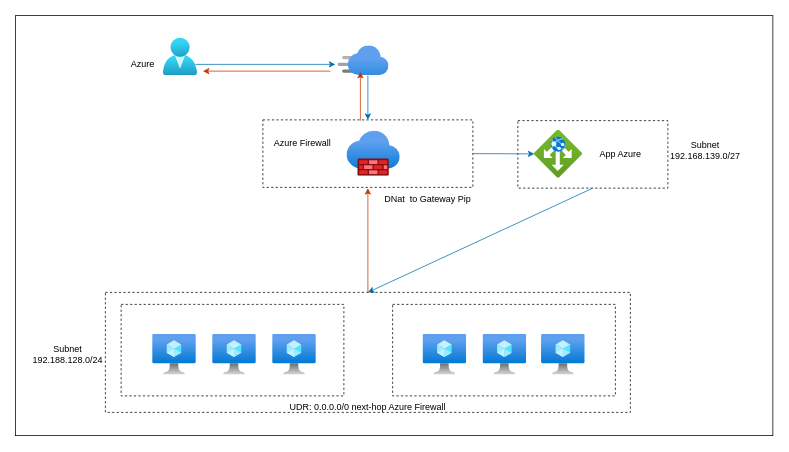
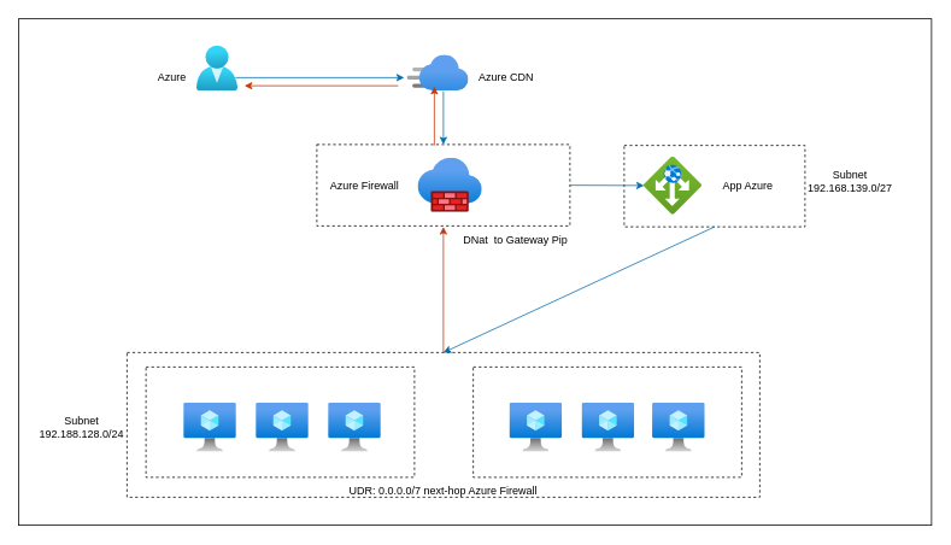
  <mxCell id="0" />
  <mxCell id="1" parent="0" />
  <mxCell id="2" value="" style="rounded=0;whiteSpace=wrap;html=1;" vertex="1" parent="1"><mxGeometry x="20" y="20" width="1010" height="560" as="geometry" /></mxCell>
  <mxCell id="3" value="" style="whiteSpace=wrap;html=1;dashed=1;" vertex="1" parent="1"><mxGeometry x="350" y="159" width="280" height="90" as="geometry" /></mxCell>
  <mxCell id="4" value="" style="whiteSpace=wrap;html=1;dashed=1;" vertex="1" parent="1"><mxGeometry x="690" y="160" width="200" height="90" as="geometry" /></mxCell>
  <mxCell id="5" value="" style="whiteSpace=wrap;html=1;dashed=1;" vertex="1" parent="1"><mxGeometry x="140" y="389" width="700" height="160" as="geometry" /></mxCell>
  <mxCell id="6" value="" style="whiteSpace=wrap;html=1;dashed=1;" vertex="1" parent="1"><mxGeometry x="523" y="405" width="297" height="122" as="geometry" /></mxCell>
  <mxCell id="7" value="" style="whiteSpace=wrap;html=1;dashed=1;" vertex="1" parent="1"><mxGeometry x="161" y="405" width="297" height="122" as="geometry" /></mxCell>
  <mxCell id="8" value="&lt;div data-t=&quot;flow&quot;&gt; &lt;/div&gt;" style="text;whiteSpace=wrap;html=1;" vertex="1" parent="1"><mxGeometry x="150" y="190" width="30" height="20" as="geometry" /></mxCell>
  <mxCell id="9" value="&lt;span style=&quot;color: rgb(50, 50, 50); font-family: 微软雅黑; font-size: 13px;&quot;&gt;&lt;br&gt;&lt;/span&gt;" style="aspect=fixed;html=1;points=[];align=center;image;fontSize=12;image=img/lib/azure2/compute/Virtual_Machine.svg;" vertex="1" parent="1"><mxGeometry x="202.89" y="445" width="58.22" height="54" as="geometry" /></mxCell>
  <mxCell id="10" value="" style="aspect=fixed;html=1;points=[];align=center;image;fontSize=12;image=img/lib/azure2/compute/Virtual_Machine.svg;" vertex="1" parent="1"><mxGeometry x="643.39" y="445" width="58.22" height="54" as="geometry" /></mxCell>
  <mxCell id="11" value="" style="aspect=fixed;html=1;points=[];align=center;image;fontSize=12;image=img/lib/azure2/compute/Virtual_Machine.svg;" vertex="1" parent="1"><mxGeometry x="563.39" y="445" width="58.22" height="54" as="geometry" /></mxCell>
  <mxCell id="12" value="" style="aspect=fixed;html=1;points=[];align=center;image;fontSize=12;image=img/lib/azure2/compute/Virtual_Machine.svg;" vertex="1" parent="1"><mxGeometry x="282.89" y="445" width="58.22" height="54" as="geometry" /></mxCell>
  <mxCell id="13" value="" style="aspect=fixed;html=1;points=[];align=center;image;fontSize=12;image=img/lib/azure2/compute/Virtual_Machine.svg;" vertex="1" parent="1"><mxGeometry x="362.89" y="445" width="58.22" height="54" as="geometry" /></mxCell>
  <mxCell id="14" value="" style="aspect=fixed;html=1;points=[];align=center;image;fontSize=12;image=img/lib/azure2/compute/Virtual_Machine.svg;" vertex="1" parent="1"><mxGeometry x="721.39" y="445" width="58.22" height="54" as="geometry" /></mxCell>
  <mxCell id="15" value="" style="aspect=fixed;html=1;points=[];align=center;image;fontSize=12;image=img/lib/azure2/networking/Application_Gateways.svg;" vertex="1" parent="1"><mxGeometry x="712" y="172.5" width="64" height="64" as="geometry" /></mxCell>
  <mxCell id="16" value="" style="aspect=fixed;html=1;points=[];align=center;image;fontSize=12;image=img/lib/azure2/networking/Firewalls.svg;" vertex="1" parent="1"><mxGeometry x="462" y="174" width="71" height="60" as="geometry" /></mxCell>
  <mxCell id="17" value="Subnet 192.188.128.0/24" style="text;strokeColor=none;align=center;fillColor=none;html=1;verticalAlign=middle;whiteSpace=wrap;rounded=0;" vertex="1" parent="1"><mxGeometry x="60" y="457" width="60" height="30" as="geometry" /></mxCell>
  <mxCell id="18" value="Subnet 192.168.139.0/27" style="text;strokeColor=none;align=center;fillColor=none;html=1;verticalAlign=middle;whiteSpace=wrap;rounded=0;" vertex="1" parent="1"><mxGeometry x="910" y="185" width="60" height="30" as="geometry" /></mxCell>
  <mxCell id="19" value="App Azure" style="text;strokeColor=none;align=center;fillColor=none;html=1;verticalAlign=middle;whiteSpace=wrap;rounded=0;" vertex="1" parent="1"><mxGeometry x="787" y="189.5" width="80" height="30" as="geometry" /></mxCell>
- <mxCell id="20" value="Azure Firewall" style="text;strokeColor=none;align=center;fillColor=none;html=1;verticalAlign=middle;whiteSpace=wrap;rounded=0;" vertex="1" parent="1"><mxGeometry x="362.89" y="175" width="80" height="30" as="geometry" /></mxCell>
+ <mxCell id="20" value="Azure Firewall" style="text;strokeColor=none;align=center;fillColor=none;html=1;verticalAlign=middle;whiteSpace=wrap;rounded=0;" vertex="1" parent="1"><mxGeometry x="362.89" y="190" width="80" height="30" as="geometry" /></mxCell>
  <mxCell id="21" value="" style="group" vertex="1" connectable="0" parent="1"><mxGeometry x="150" y="50" width="112.89" height="50" as="geometry" /></mxCell>
  <mxCell id="22" value="Azure" style="text;strokeColor=none;align=center;fillColor=none;html=1;verticalAlign=middle;whiteSpace=wrap;rounded=0;" vertex="1" parent="21"><mxGeometry y="20" width="80" height="30" as="geometry" /></mxCell>
  <mxCell id="23" value="" style="aspect=fixed;html=1;points=[];align=center;image;fontSize=12;image=img/lib/azure2/identity/Users.svg;" vertex="1" parent="21"><mxGeometry x="67.18" width="45.71" height="50" as="geometry" /></mxCell>
  <mxCell id="24" value="" style="group" vertex="1" connectable="0" parent="1"><mxGeometry x="450" y="60" width="148" height="40" as="geometry" /></mxCell>
  <mxCell id="25" value="" style="aspect=fixed;html=1;points=[];align=center;image;fontSize=12;image=img/lib/azure2/networking/CDN_Profiles.svg;" vertex="1" parent="24"><mxGeometry width="68" height="40" as="geometry" /></mxCell>
+ <mxCell id="26" value="&amp;nbsp;Azure CDN" style="text;strokeColor=none;align=center;fillColor=none;html=1;verticalAlign=middle;whiteSpace=wrap;rounded=0;" vertex="1" parent="24"><mxGeometry x="68" y="10" width="80" height="30" as="geometry" /></mxCell>
  <mxCell id="27" value="" style="edgeStyle=none;rounded=0;orthogonalLoop=1;jettySize=auto;html=1;fillColor=#1ba1e2;strokeColor=#006EAF;" edge="1" parent="1"><mxGeometry relative="1" as="geometry"><mxPoint x="260" y="85" as="sourcePoint" /><mxPoint x="446.65" y="85" as="targetPoint" /></mxGeometry></mxCell>
  <mxCell id="28" value="" style="edgeStyle=none;rounded=0;orthogonalLoop=1;jettySize=auto;html=1;entryX=0.5;entryY=0;entryDx=0;entryDy=0;fillColor=#1ba1e2;strokeColor=#006EAF;" edge="1" parent="1" target="3"><mxGeometry relative="1" as="geometry"><mxPoint x="490" y="100" as="sourcePoint" /><mxPoint x="886.65" y="74.5" as="targetPoint" /></mxGeometry></mxCell>
  <mxCell id="29" value="" style="edgeStyle=none;rounded=0;orthogonalLoop=1;jettySize=auto;html=1;exitX=1;exitY=0.5;exitDx=0;exitDy=0;fillColor=#1ba1e2;strokeColor=#006EAF;" edge="1" parent="1" source="3" target="15"><mxGeometry relative="1" as="geometry"><mxPoint x="493" y="234" as="sourcePoint" /><mxPoint x="493.195" y="304.04" as="targetPoint" /></mxGeometry></mxCell>
  <mxCell id="30" value="" style="edgeStyle=none;rounded=0;orthogonalLoop=1;jettySize=auto;html=1;entryX=0.5;entryY=0;entryDx=0;entryDy=0;exitX=0.5;exitY=1;exitDx=0;exitDy=0;fillColor=#1ba1e2;strokeColor=#006EAF;" edge="1" parent="1" source="4" target="5"><mxGeometry relative="1" as="geometry"><mxPoint x="494" y="390" as="sourcePoint" /><mxPoint x="494" y="468" as="targetPoint" /></mxGeometry></mxCell>
  <mxCell id="31" value="DNat&amp;nbsp; to Gateway Pip" style="text;strokeColor=none;align=center;fillColor=none;html=1;verticalAlign=middle;whiteSpace=wrap;rounded=0;" vertex="1" parent="1"><mxGeometry x="470" y="250" width="200" height="30" as="geometry" /></mxCell>
  <mxCell id="32" value="" style="edgeStyle=none;rounded=0;orthogonalLoop=1;jettySize=auto;html=1;fillColor=#fa6800;strokeColor=#C73500;exitX=0.5;exitY=0;exitDx=0;exitDy=0;" edge="1" parent="1" source="5"><mxGeometry relative="1" as="geometry"><mxPoint x="290" y="280" as="sourcePoint" /><mxPoint x="490" y="250" as="targetPoint" /></mxGeometry></mxCell>
  <mxCell id="33" value="" style="edgeStyle=none;rounded=0;orthogonalLoop=1;jettySize=auto;html=1;fillColor=#fa6800;strokeColor=#C73500;" edge="1" parent="1"><mxGeometry relative="1" as="geometry"><mxPoint x="480" y="160" as="sourcePoint" /><mxPoint x="480" y="95" as="targetPoint" /></mxGeometry></mxCell>
  <mxCell id="34" value="" style="edgeStyle=none;rounded=0;orthogonalLoop=1;jettySize=auto;html=1;fillColor=#fa6800;strokeColor=#C73500;" edge="1" parent="1"><mxGeometry relative="1" as="geometry"><mxPoint x="440" y="94" as="sourcePoint" /><mxPoint x="270" y="94" as="targetPoint" /></mxGeometry></mxCell>
- <mxCell id="35" value="UDR: 0.0.0.0/0 next-hop Azure Firewall" style="text;strokeColor=none;align=center;fillColor=none;html=1;verticalAlign=middle;whiteSpace=wrap;rounded=0;" vertex="1" parent="1"><mxGeometry x="375" y="527" width="230" height="30" as="geometry" /></mxCell>
+ <mxCell id="35" value="UDR: 0.0.0.0/7 next-hop Azure Firewall" style="text;strokeColor=none;align=center;fillColor=none;html=1;verticalAlign=middle;whiteSpace=wrap;rounded=0;" vertex="1" parent="1"><mxGeometry x="375" y="527" width="230" height="30" as="geometry" /></mxCell>
